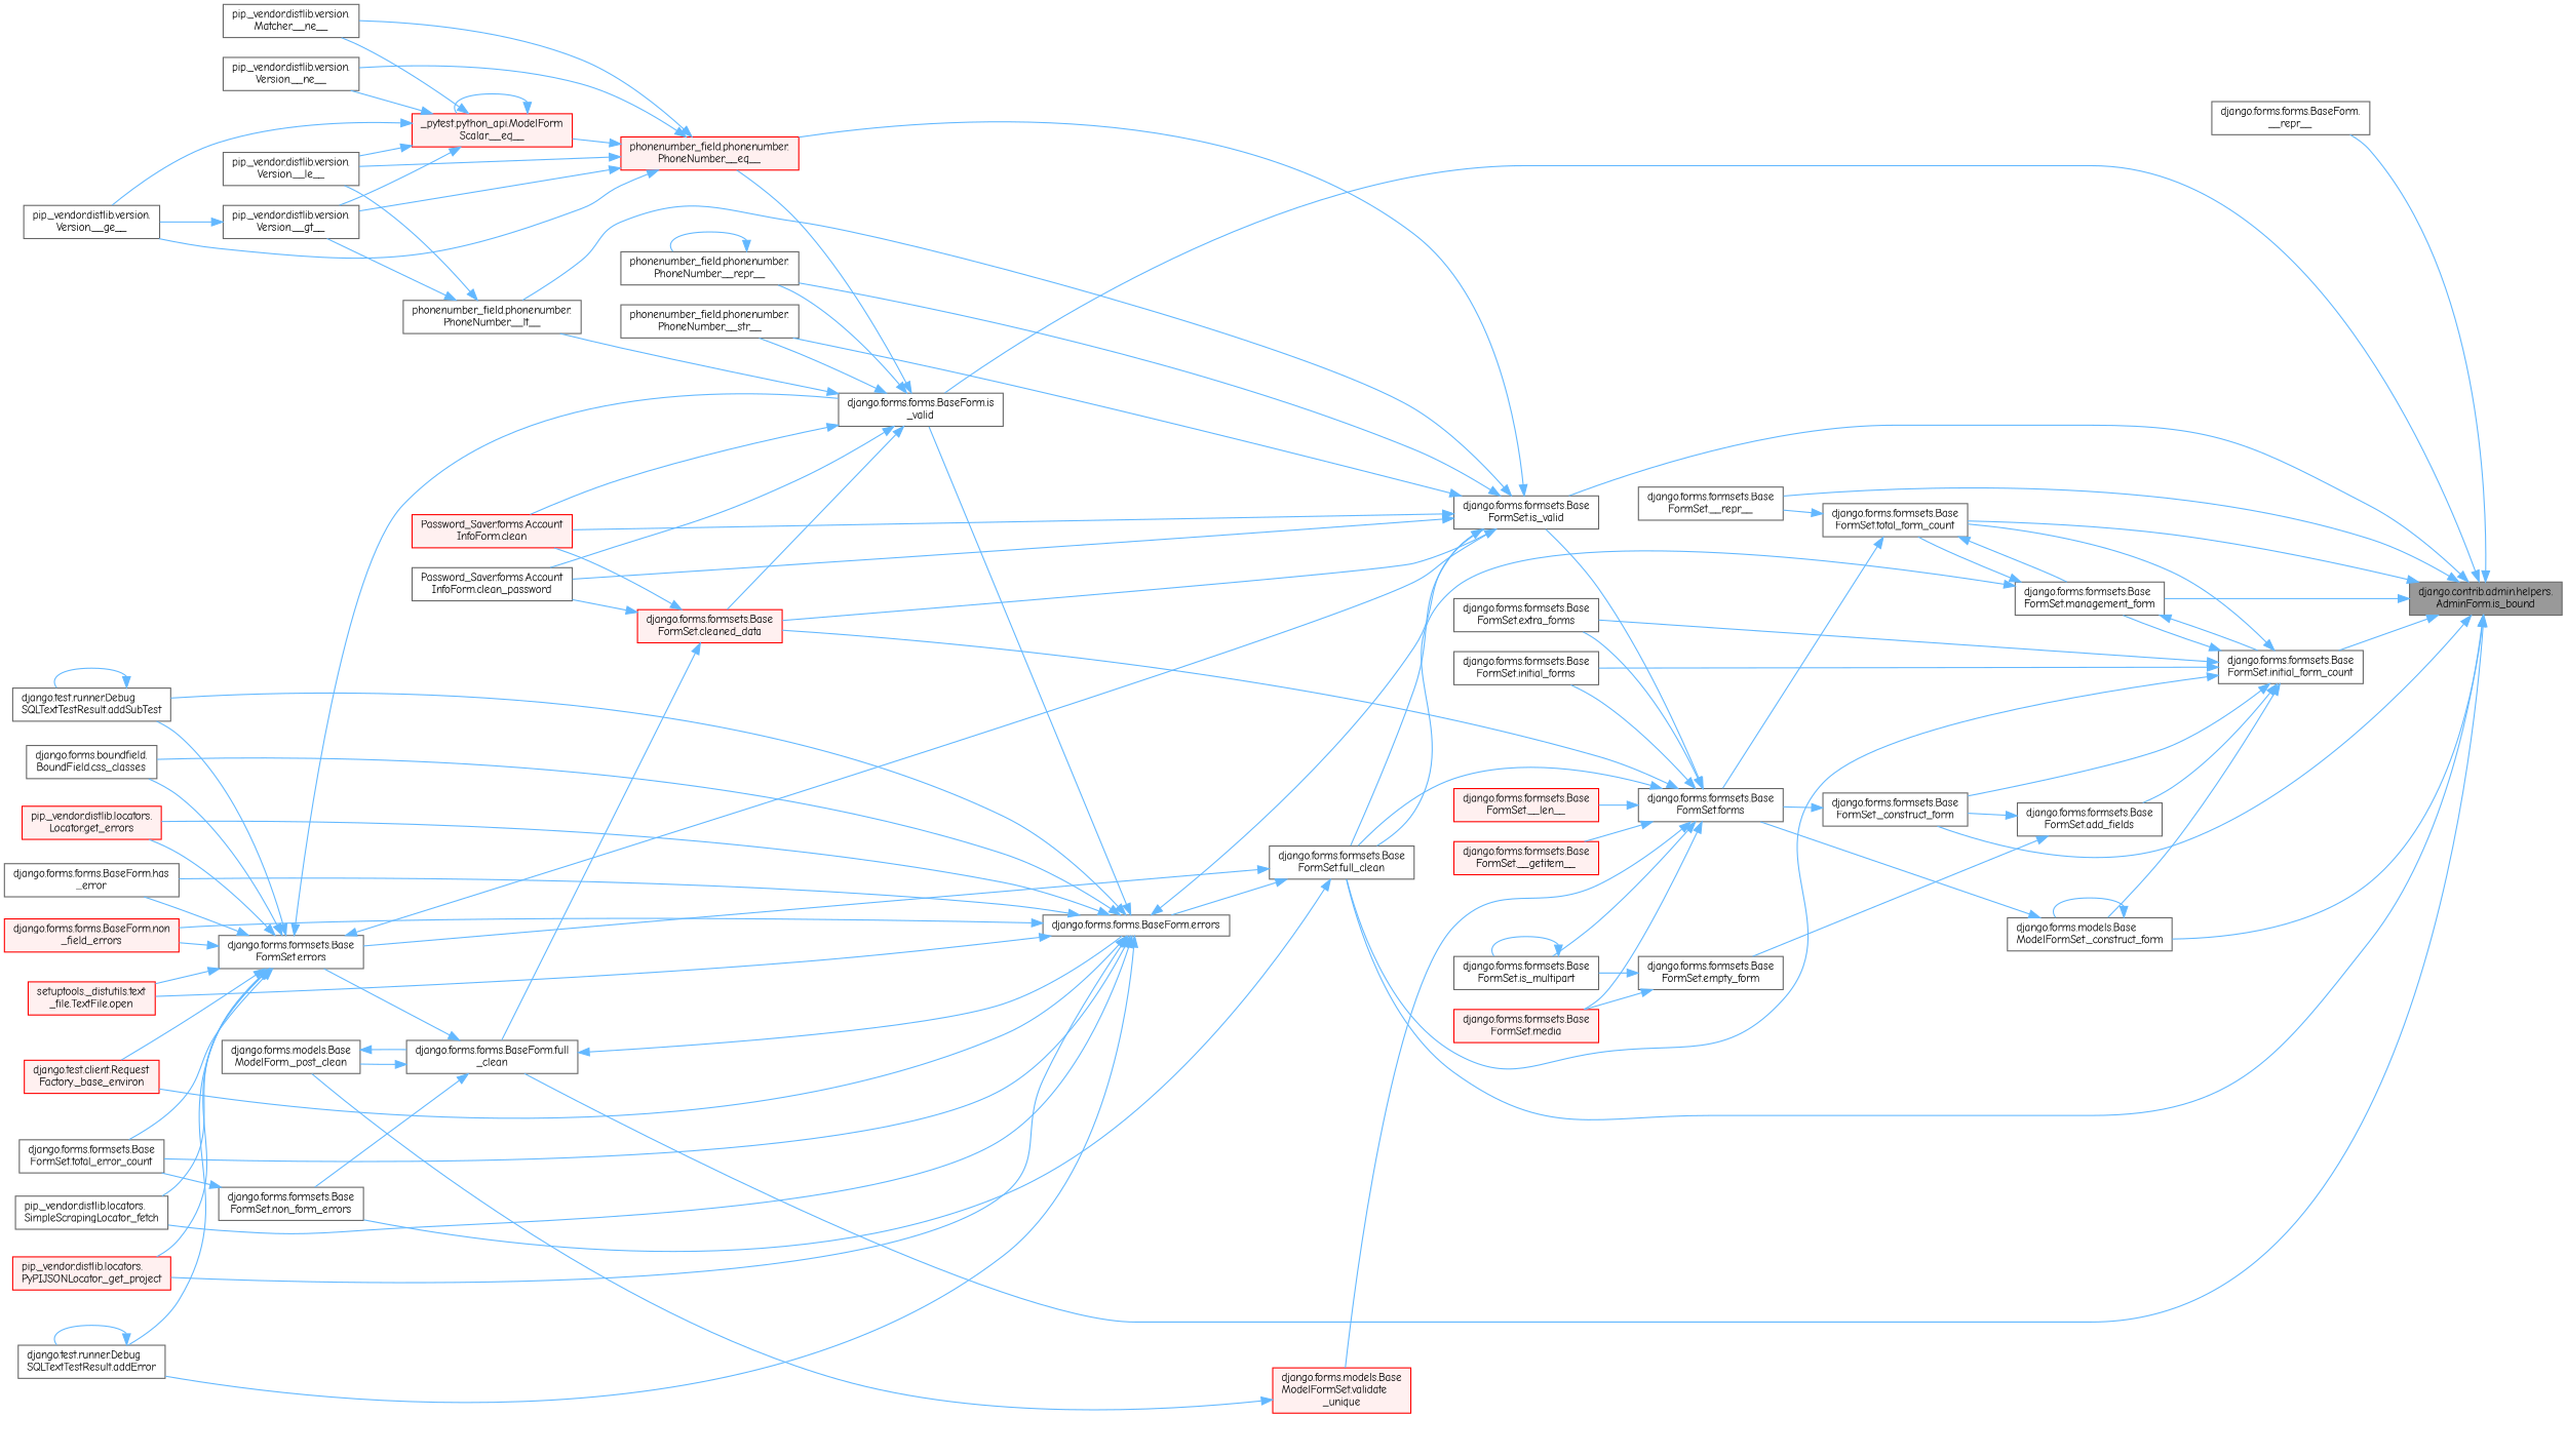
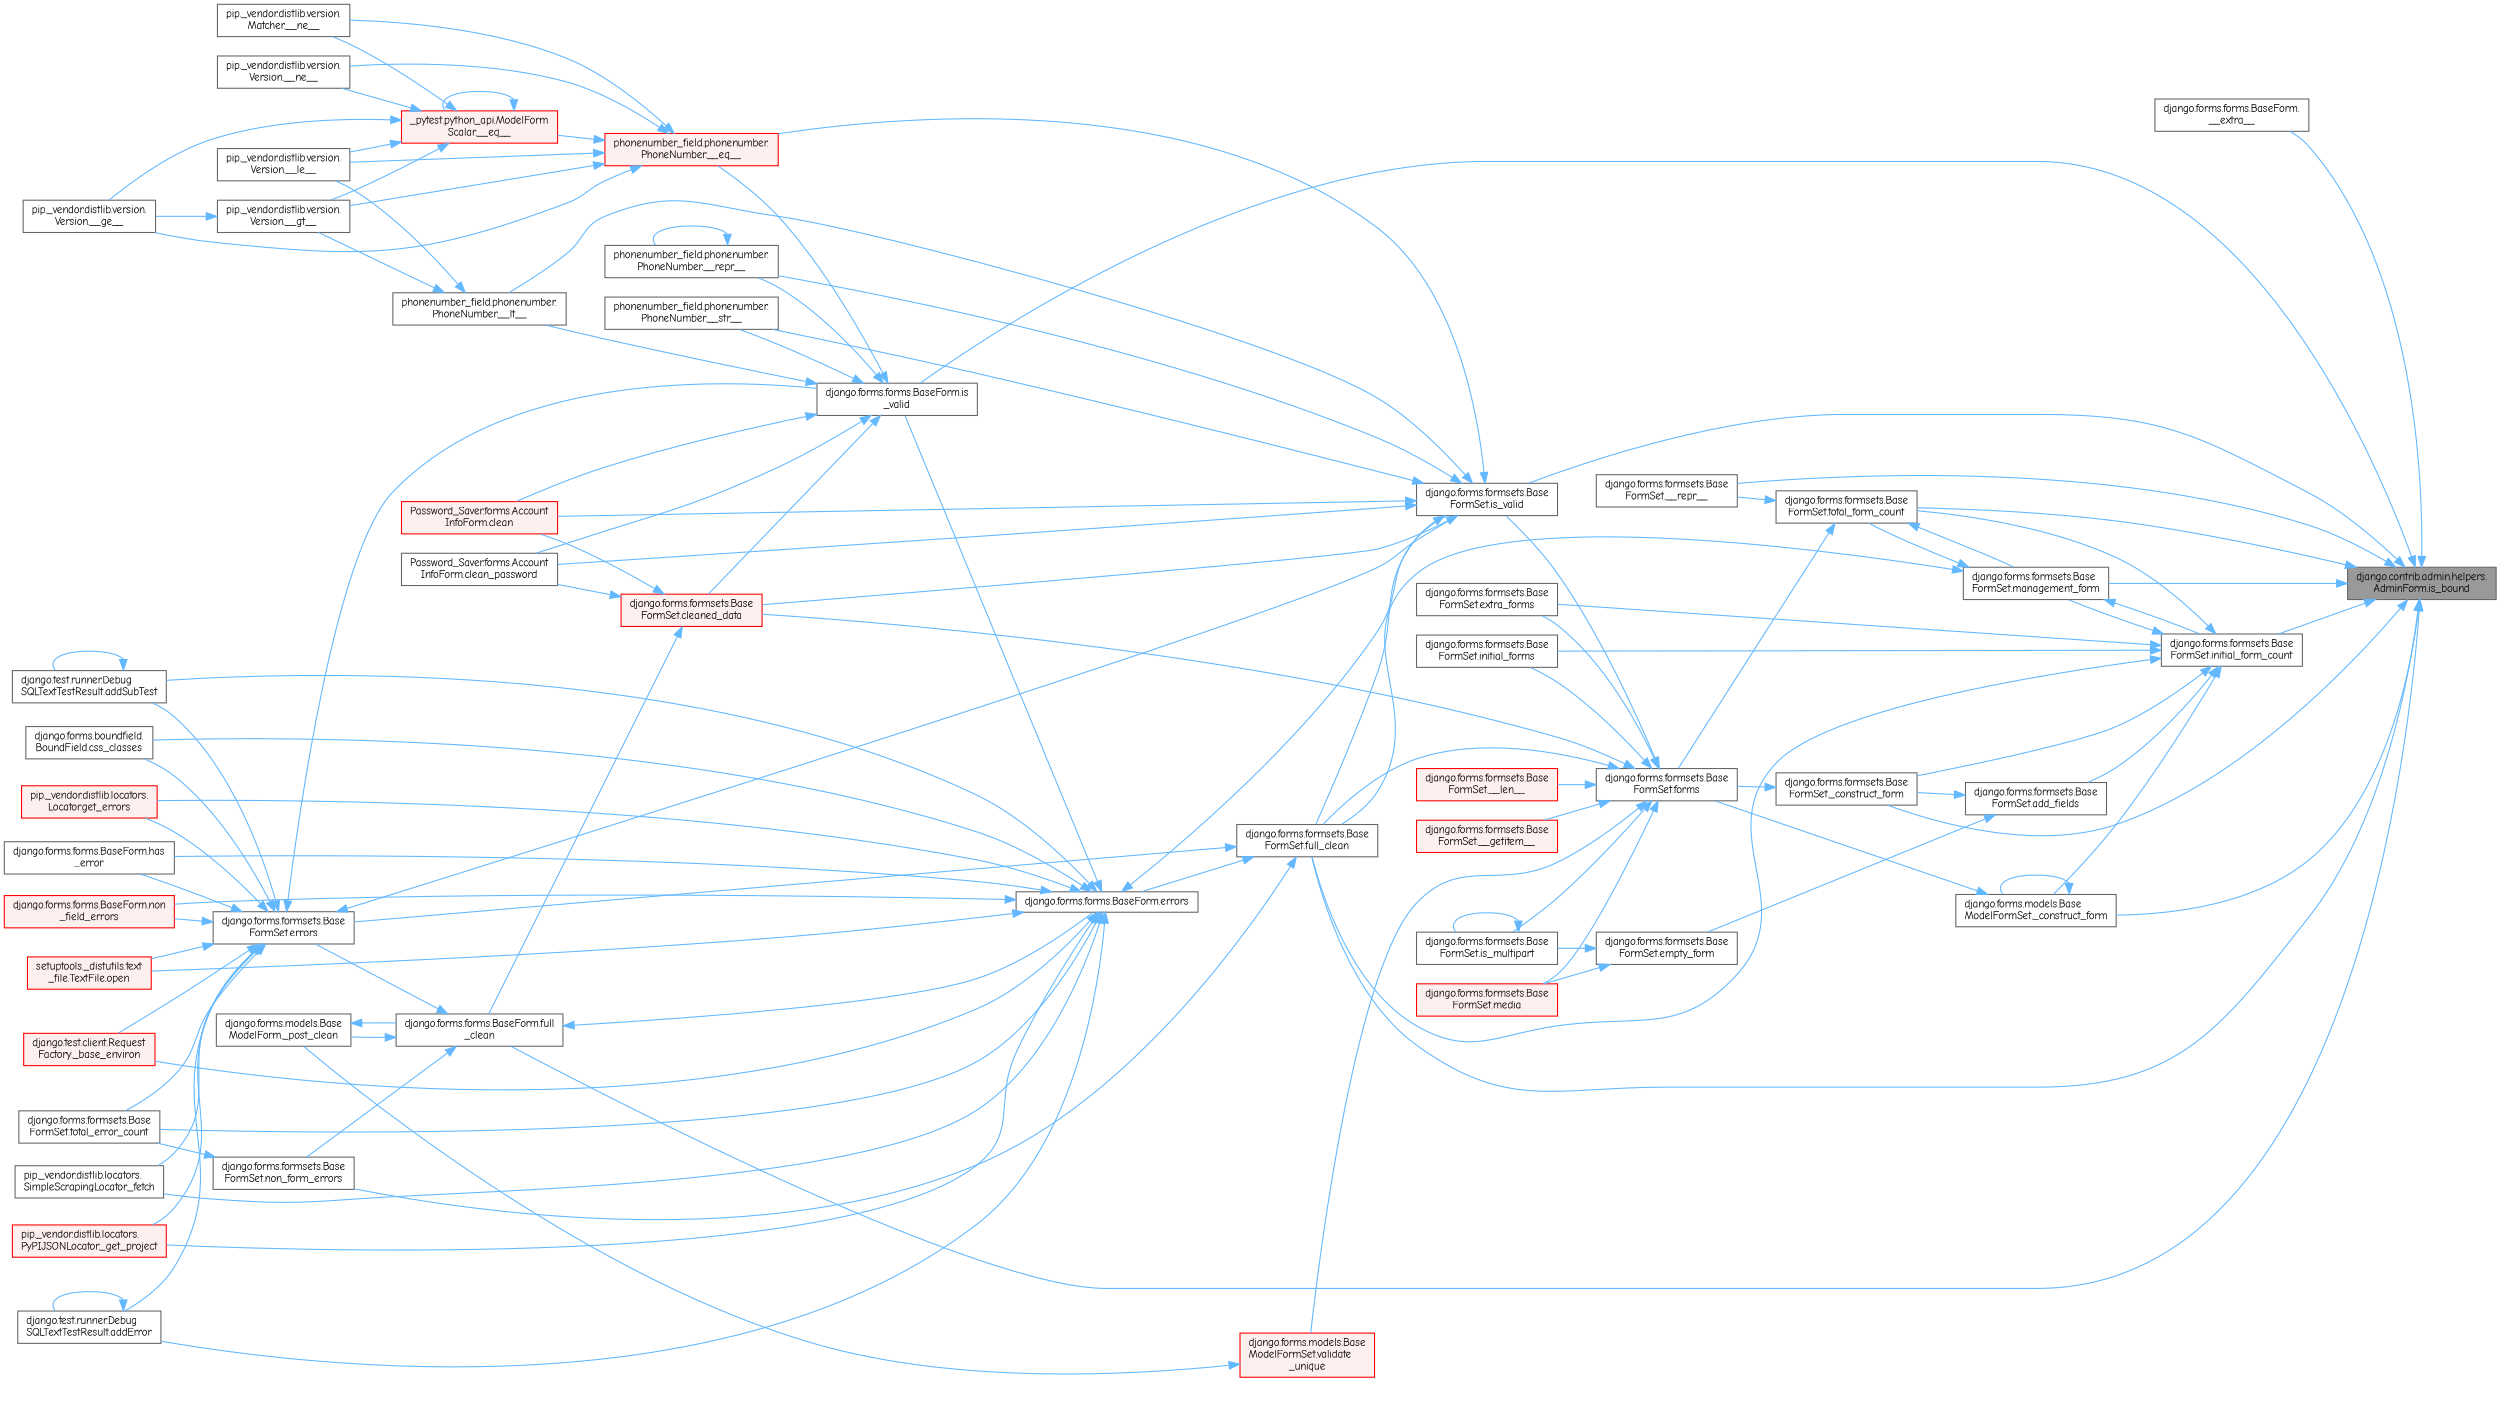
  digraph {
    fontname="Comic Neue"
    rankdir=RL
    node [color=grey40 fillcolor=white fontname="Comic Neue" fontsize=10 shape=box style=filled]
    edge [color=steelblue1 dir=back fontname="Comic Neue" fontsize=10 labelfontname=Helvetica labelfontsize=10 style=solid]
    n1 [color=gray40 fillcolor=grey60 fontcolor=black height=0.2 label="django.contrib.admin.helpers.\lAdminForm.is_bound" width=0.4]
-   n2 [height=0.2 label="django.forms.forms.BaseForm.\l__repr__" width=0.4]
+   n2 [height=0.2 label="django.forms.forms.BaseForm.\l__extra__" width=0.4]
    n3 [height=0.2 label="django.forms.formsets.Base\lFormSet.__repr__" width=0.4]
    n4 [height=0.2 label="django.forms.formsets.Base\lFormSet._construct_form" width=0.4]
    n5 [height=0.2 label="django.forms.forms.BaseForm.full\l_clean" width=0.4]
    n6 [height=0.2 label="django.forms.forms.BaseForm.is\l_valid" width=0.4]
    n7 [height=0.2 label="django.forms.formsets.Base\lFormSet.is_valid" width=0.4]
    n8 [height=0.2 label="django.forms.formsets.Base\lFormSet.full_clean" width=0.4]
    n9 [height=0.2 label="django.forms.models.Base\lModelFormSet._construct_form" width=0.4]
    n10 [height=0.2 label="django.forms.formsets.Base\lFormSet.initial_form_count" width=0.4]
    n11 [height=0.2 label="django.forms.formsets.Base\lFormSet.management_form" width=0.4]
    n12 [height=0.2 label="django.forms.formsets.Base\lFormSet.total_form_count" width=0.4]
    n13 [height=0.2 label="django.forms.formsets.Base\lFormSet.forms" width=0.4]
    n14 [height=0.2 label="django.forms.models.Base\lModelForm._post_clean" width=0.4]
    n15 [height=0.2 label="django.forms.forms.BaseForm.errors" width=0.4]
    n16 [height=0.2 label="django.forms.formsets.Base\lFormSet.errors" width=0.4]
    n17 [height=0.2 label="django.forms.formsets.Base\lFormSet.non_form_errors" width=0.4]
    n18 [color=red fillcolor="#FFF0F0" height=0.2 label="django.forms.formsets.Base\lFormSet.cleaned_data" width=0.4]
    n19 [color=red fillcolor="#FFF0F0" height=0.2 label="Password_Saver.forms.Account\lInfoForm.clean" width=0.4]
    n20 [height=0.2 label="Password_Saver.forms.Account\lInfoForm.clean_password" width=0.4]
    n21 [color=red fillcolor="#FFF0F0" height=0.2 label="phonenumber_field.phonenumber.\lPhoneNumber.__eq__" width=0.4]
    n22 [height=0.2 label="phonenumber_field.phonenumber.\lPhoneNumber.__lt__" width=0.4]
    n23 [height=0.2 label="phonenumber_field.phonenumber.\lPhoneNumber.__repr__" width=0.4]
    n24 [height=0.2 label="phonenumber_field.phonenumber.\lPhoneNumber.__str__" width=0.4]
    n25 [height=0.2 label="django.forms.formsets.Base\lFormSet.extra_forms" width=0.4]
    n26 [height=0.2 label="django.forms.formsets.Base\lFormSet.initial_forms" width=0.4]
    n27 [height=0.2 label="django.forms.formsets.Base\lFormSet.add_fields" width=0.4]
    n28 [color=red fillcolor="#FFF0F0" height=0.2 label="django.forms.formsets.Base\lFormSet.__getitem__" width=0.4]
    n29 [color=red fillcolor="#FFF0F0" height=0.2 label="django.forms.formsets.Base\lFormSet.__len__" width=0.4]
    n30 [height=0.2 label="django.forms.formsets.Base\lFormSet.is_multipart" width=0.4]
    n31 [color=red fillcolor="#FFF0F0" height=0.2 label="django.forms.formsets.Base\lFormSet.media" width=0.4]
    n32 [color=red fillcolor="#FFF0F0" height=0.2 label="django.forms.models.Base\lModelFormSet.validate\l_unique" width=0.4]
    n33 [color=red fillcolor="#FFF0F0" height=0.2 label="django.test.client.Request\lFactory._base_environ" width=0.4]
    n34 [height=0.2 label="pip._vendor.distlib.locators.\lSimpleScrapingLocator._fetch" width=0.4]
    n35 [color=red fillcolor="#FFF0F0" height=0.2 label="pip._vendor.distlib.locators.\lPyPIJSONLocator._get_project" width=0.4]
    n36 [height=0.2 label="django.test.runner.Debug\lSQLTextTestResult.addError" width=0.4]
    n37 [height=0.2 label="django.test.runner.Debug\lSQLTextTestResult.addSubTest" width=0.4]
    n38 [height=0.2 label="django.forms.boundfield.\lBoundField.css_classes" width=0.4]
    n39 [color=red fillcolor="#FFF0F0" height=0.2 label="pip._vendor.distlib.locators.\lLocator.get_errors" width=0.4]
    n40 [height=0.2 label="django.forms.forms.BaseForm.has\l_error" width=0.4]
    n41 [color=red fillcolor="#FFF0F0" height=0.2 label="django.forms.forms.BaseForm.non\l_field_errors" width=0.4]
    n42 [color=red fillcolor="#FFF0F0" height=0.2 label="setuptools._distutils.text\l_file.TextFile.open" width=0.4]
    n43 [height=0.2 label="django.forms.formsets.Base\lFormSet.total_error_count" width=0.4]
    n44 [color=red fillcolor="#FFF0F0" height=0.2 label="_pytest.python_api.ModelForm\lScalar.__eq__" width=0.4]
    n45 [height=0.2 label="pip._vendor.distlib.version.\lVersion.__ge__" width=0.4]
    n46 [height=0.2 label="pip._vendor.distlib.version.\lVersion.__gt__" width=0.4]
    n47 [height=0.2 label="pip._vendor.distlib.version.\lVersion.__le__" width=0.4]
    n48 [height=0.2 label="pip._vendor.distlib.version.\lMatcher.__ne__" width=0.4]
    n49 [height=0.2 label="pip._vendor.distlib.version.\lVersion.__ne__" width=0.4]
    n50 [height=0.2 label="django.forms.formsets.Base\lFormSet.empty_form" width=0.4]
    n1 -> n2
    n1 -> n3
    n1 -> n4
    n1 -> n5
    n1 -> n6
    n1 -> n7
    n1 -> n8
    n1 -> n9
    n1 -> n10
    n1 -> n11
    n1 -> n12
    n4 -> n13
    n5 -> n14
    n5 -> n15
    n5 -> n16
    n5 -> n17
    n6 -> n18
    n6 -> n19
    n6 -> n20
    n6 -> n21
    n6 -> n22
    n6 -> n23
    n6 -> n24
    n7 -> n8
    n7 -> n18
    n7 -> n19
    n7 -> n20
    n7 -> n21
    n7 -> n22
    n7 -> n23
    n7 -> n24
    n8 -> n15
    n8 -> n16
    n8 -> n17
    n9 -> n9
    n9 -> n13
    n10 -> n4
    n10 -> n8
    n10 -> n9
    n10 -> n11
    n10 -> n12
    n10 -> n25
    n10 -> n26
    n10 -> n27
    n11 -> n8
    n11 -> n10
    n11 -> n12
    n12 -> n3
    n12 -> n11
    n12 -> n13
    n13 -> n7
    n13 -> n8
    n13 -> n18
    n13 -> n25
    n13 -> n26
    n13 -> n28
    n13 -> n29
    n13 -> n30
    n13 -> n31
    n13 -> n32
    n14 -> n5
    n15 -> n6
    n15 -> n7
    n15 -> n33
    n15 -> n34
    n15 -> n35
    n15 -> n36
    n15 -> n37
    n15 -> n38
    n15 -> n39
    n15 -> n40
    n15 -> n41
    n15 -> n42
    n15 -> n43
    n16 -> n6
    n16 -> n7
    n16 -> n33
    n16 -> n34
    n16 -> n35
    n16 -> n36
    n16 -> n37
    n16 -> n38
    n16 -> n39
    n16 -> n40
    n16 -> n41
    n16 -> n42
    n16 -> n43
    n17 -> n43
    n18 -> n5
    n18 -> n19
    n18 -> n20
    n21 -> n44
    n21 -> n45
    n21 -> n46
    n21 -> n47
    n21 -> n48
    n21 -> n49
    n22 -> n46
    n22 -> n47
    n23 -> n23
    n27 -> n4
    n27 -> n50
    n30 -> n30
    n32 -> n14
    n36 -> n36
    n37 -> n37
    n44 -> n44
    n44 -> n45
    n44 -> n46
    n44 -> n47
    n44 -> n48
    n44 -> n49
    n46 -> n45
    n50 -> n30
    n50 -> n31
  }
